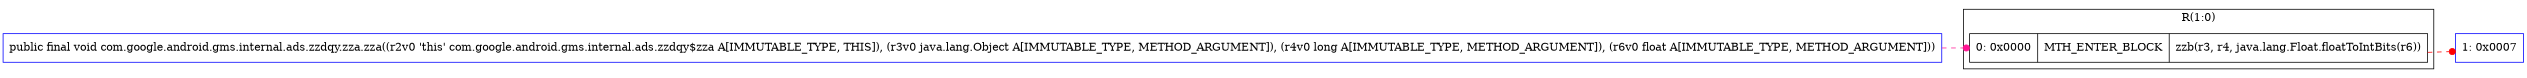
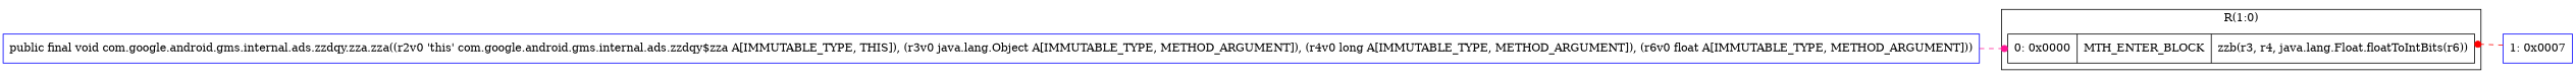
  digraph {
    rankdir=LR
    node [color=blue shape=record]
    edge [style=dashed arrowhead=dot]
    n1 [color=black label="{0\:\ 0x0000|MTH_ENTER_BLOCK\l|zzb(r3, r4, java.lang.Float.floatToIntBits(r6))\l}"]
    n2 [label="{1\:\ 0x0007}"]
    n3 [label="{public final void com.google.android.gms.internal.ads.zzdqy.zza.zza((r2v0 'this' com.google.android.gms.internal.ads.zzdqy$zza A[IMMUTABLE_TYPE, THIS]), (r3v0 java.lang.Object A[IMMUTABLE_TYPE, METHOD_ARGUMENT]), (r4v0 long A[IMMUTABLE_TYPE, METHOD_ARGUMENT]), (r6v0 float A[IMMUTABLE_TYPE, METHOD_ARGUMENT])) }"]
    subgraph cluster_1 {
      label="R(1:0)"
      n1
    }
-   n1 -> n2 [color=red]
+   n2 -> n1 [color=red]
    n3 -> n1 [color=deeppink]
  }
